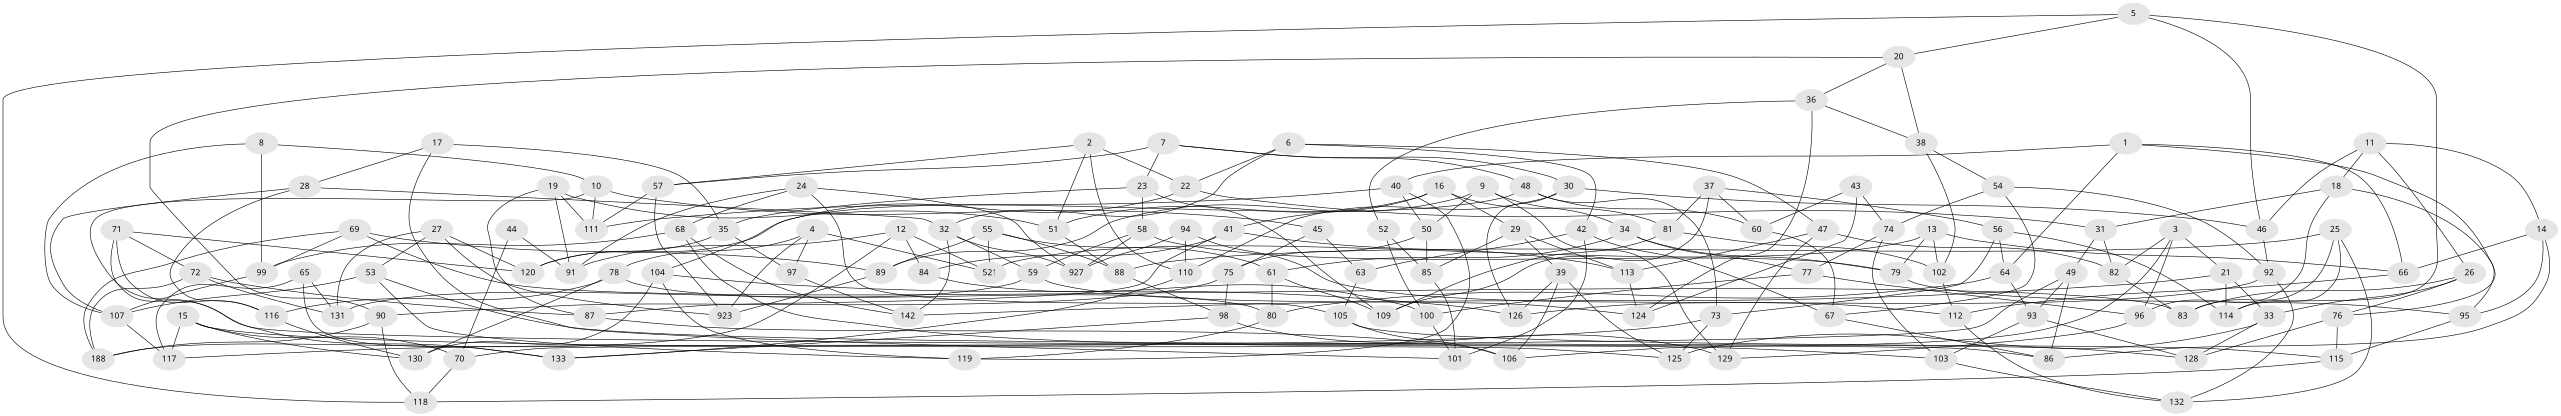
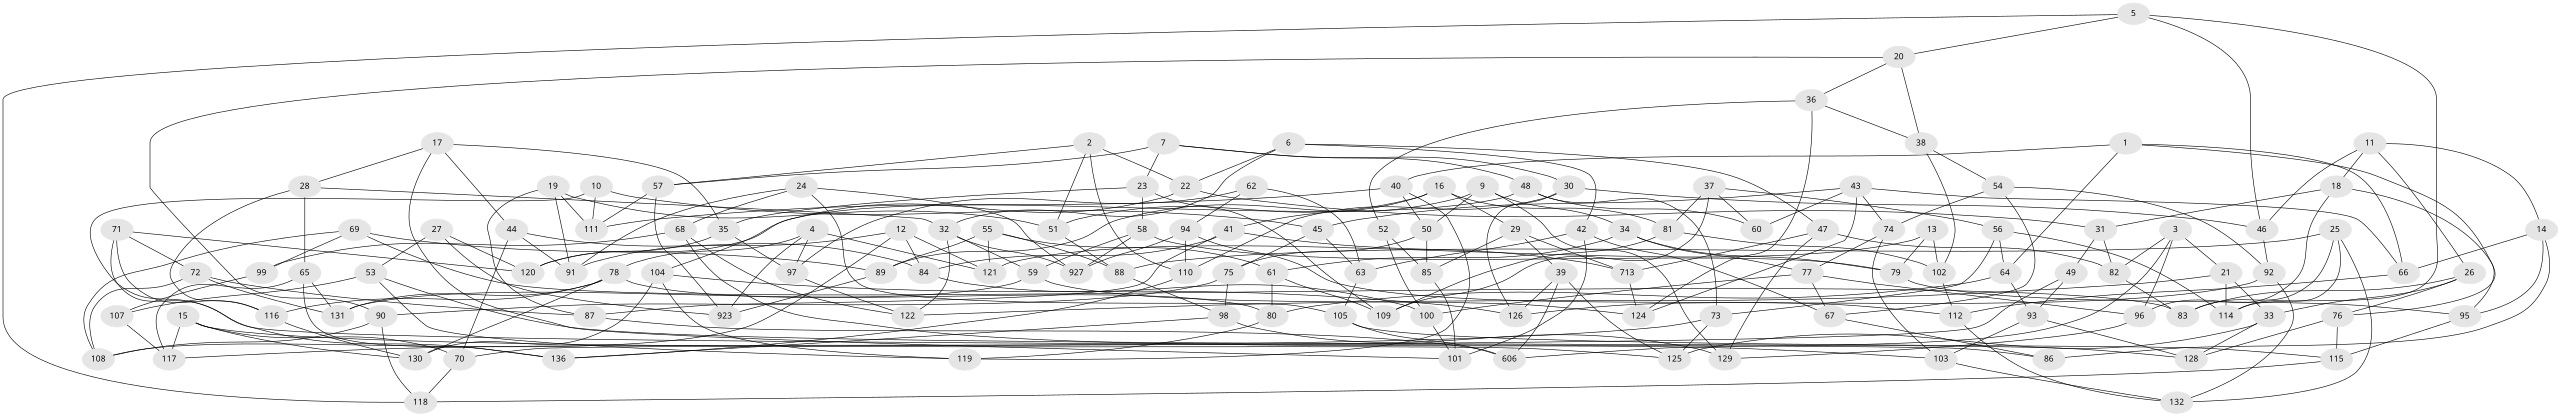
  graph {
    fontname="Noto Sans"
    node [color=gray90 fontname="Noto Sans" style=filled]
    edge [fontname="Noto Sans"]
    1
    40
    64
    66
    76
    50
    111
    119
    93
    80
    112
    128
    115
    2
    22
    51
    57
    110
    31
    104
    88
    n22 [label=923]
-   133
+   133 [label=136]
    3
    21
    82
    96
-   106
+   106 [label=606]
    114
    33
-   122 [label=142]
+   122
    83
    129
    4
    78
    97
-   121 [label=521]
+   121
    130
    116
    5
    20
    46
    118
    36
    38
    90
    92
    6
    32
    42
    47
    n52 [label=927]
    59
    101
    63
    67
-   113
+   113 [label=713]
    7
    23
    30
    48
    35
    58
    109
    126
    120
    60
    73
-   8
    10
    99
    107
    45
    86
+   62
    94
    117
    9
    34
    89
    79
    61
    77
    85
    75
    11
    14
    18
    26
    95
    12
    84
    91
-   108 [label=188]
+   108
    100
    13
    102
    15
    70
    125
    16
    29
    41
    81
    39
    87
    17
    28
    44
    65
    49
    19
    52
    124
    54
    24
    68
    105
    103
    25
    132
    98
    27
    53
    131
    37
    56
    74
    43
    55
    69
    71
    72
    1 -- 40
    1 -- 64
    1 -- 66
    1 -- 76
    40 -- 50
    40 -- 111
    40 -- 119
    64 -- 93
    64 -- 80
    66 -- 112
    76 -- 128
    76 -- 115
    50 -- 85
    50 -- 75
    93 -- 128
    93 -- 103
    80 -- 119
    112 -- 132
    115 -- 118
    2 -- 22
    2 -- 51
    2 -- 57
    2 -- 110
    22 -- 31
    22 -- 104
    51 -- 88
    57 -- 111
    57 -- n22
    110 -- 133
    31 -- 82
    31 -- 49
    104 -- 119
    104 -- 130
    104 -- 126
    88 -- 98
    3 -- 21
    3 -- 82
    3 -- 96
    3 -- 106
    21 -- 114
    21 -- 33
    21 -- 122
    82 -- 83
    96 -- 129
    33 -- 128
    33 -- 125
    4 -- n22
    4 -- 78
    4 -- 97
    4 -- 121
    78 -- 80
    78 -- 130
    78 -- 116
    97 -- 122
    116 -- 130
    5 -- 114
    5 -- 20
    5 -- 46
    5 -- 118
    20 -- 36
    20 -- 38
    20 -- 90
    46 -- 92
    36 -- 38
    36 -- 52
    36 -- 124
    38 -- 102
    38 -- 54
    90 -- 118
    90 -- 108
    92 -- 126
    92 -- 132
    6 -- 22
    6 -- 32
    6 -- 42
    6 -- 47
    32 -- 122
    32 -- n52
    32 -- 59
    42 -- 101
    42 -- 63
    42 -- 67
    47 -- 82
    47 -- 129
    47 -- 113
    59 -- 124
    59 -- 131
    63 -- 105
    67 -- 86
    113 -- 124
    7 -- 57
    7 -- 23
    7 -- 30
    7 -- 48
    23 -- 35
    23 -- 58
    23 -- 109
    30 -- 110
    30 -- 46
    30 -- 126
    48 -- 120
    48 -- 60
    48 -- 73
    35 -- 97
    35 -- 120
    58 -- n52
    58 -- 59
    58 -- 79
-   60 -- 67
+   77 -- 67
    73 -- 117
    73 -- 125
-   8 -- 10
-   8 -- 99
-   8 -- 107
    10 -- 111
    10 -- 45
    10 -- 86
    99 -- 107
    107 -- 117
    45 -- 63
    45 -- 75
+   62 -- 97
+   62 -- 63
+   62 -- 94
    94 -- 112
    94 -- 110
    94 -- n52
    9 -- 50
    9 -- 129
    9 -- 34
    9 -- 89
    34 -- 79
    34 -- 61
    34 -- 77
    89 -- n22
    79 -- 95
    61 -- 80
    61 -- 109
    77 -- 96
    77 -- 100
    85 -- 101
    75 -- 90
    75 -- 98
    11 -- 46
    11 -- 14
    11 -- 18
    11 -- 26
    14 -- 66
    14 -- 86
    14 -- 95
    18 -- 31
    18 -- 96
    18 -- 95
    26 -- 76
    26 -- 33
    26 -- 83
    95 -- 115
    12 -- 121
    12 -- 84
    12 -- 91
    12 -- 108
    84 -- 100
    100 -- 101
-   13 -- 66
+   43 -- 66
    13 -- 121
    13 -- 79
    13 -- 102
    102 -- 112
    15 -- 130
    15 -- 117
    15 -- 70
    15 -- 125
    70 -- 118
    16 -- 51
    16 -- 29
    16 -- 41
    16 -- 81
    29 -- 113
    29 -- 85
    29 -- 39
    41 -- 113
    41 -- 84
    41 -- 87
    81 -- 109
    81 -- 102
    39 -- 106
    39 -- 126
    39 -- 125
    87 -- 106
    17 -- 101
    17 -- 35
    17 -- 28
+   17 -- 44
    28 -- 116
    28 -- 32
-   28 -- 107
+   28 -- 65
+   44 -- 84
    44 -- 91
    44 -- 70
    65 -- 133
    65 -- 117
    65 -- 131
    49 -- 93
-   49 -- 86
    49 -- 70
    19 -- 111
    19 -- 51
    19 -- 91
    19 -- 87
    52 -- 85
    52 -- 100
    54 -- 92
    54 -- 67
    54 -- 74
    24 -- n52
    24 -- 91
    24 -- 68
    24 -- 105
    68 -- 122
    68 -- 99
    68 -- 103
    105 -- 115
    105 -- 106
    103 -- 132
    25 -- 88
    25 -- 114
    25 -- 83
    25 -- 132
    98 -- 133
    98 -- 129
    27 -- n22
    27 -- 120
    27 -- 53
-   27 -- 131
+   78 -- 131
    53 -- 119
    53 -- 128
    53 -- 107
    37 -- 109
    37 -- 60
    37 -- 81
    37 -- 56
    56 -- 64
    56 -- 114
    56 -- 73
    74 -- 77
    74 -- 103
    43 -- 60
+   43 -- 45
    43 -- 124
    43 -- 74
    55 -- 88
    55 -- 121
    55 -- 89
    55 -- 61
    69 -- 83
    69 -- 99
    69 -- 89
    69 -- 108
    71 -- 133
    71 -- 116
    71 -- 120
    71 -- 72
    72 -- 108
    72 -- 87
    72 -- 131
  }
